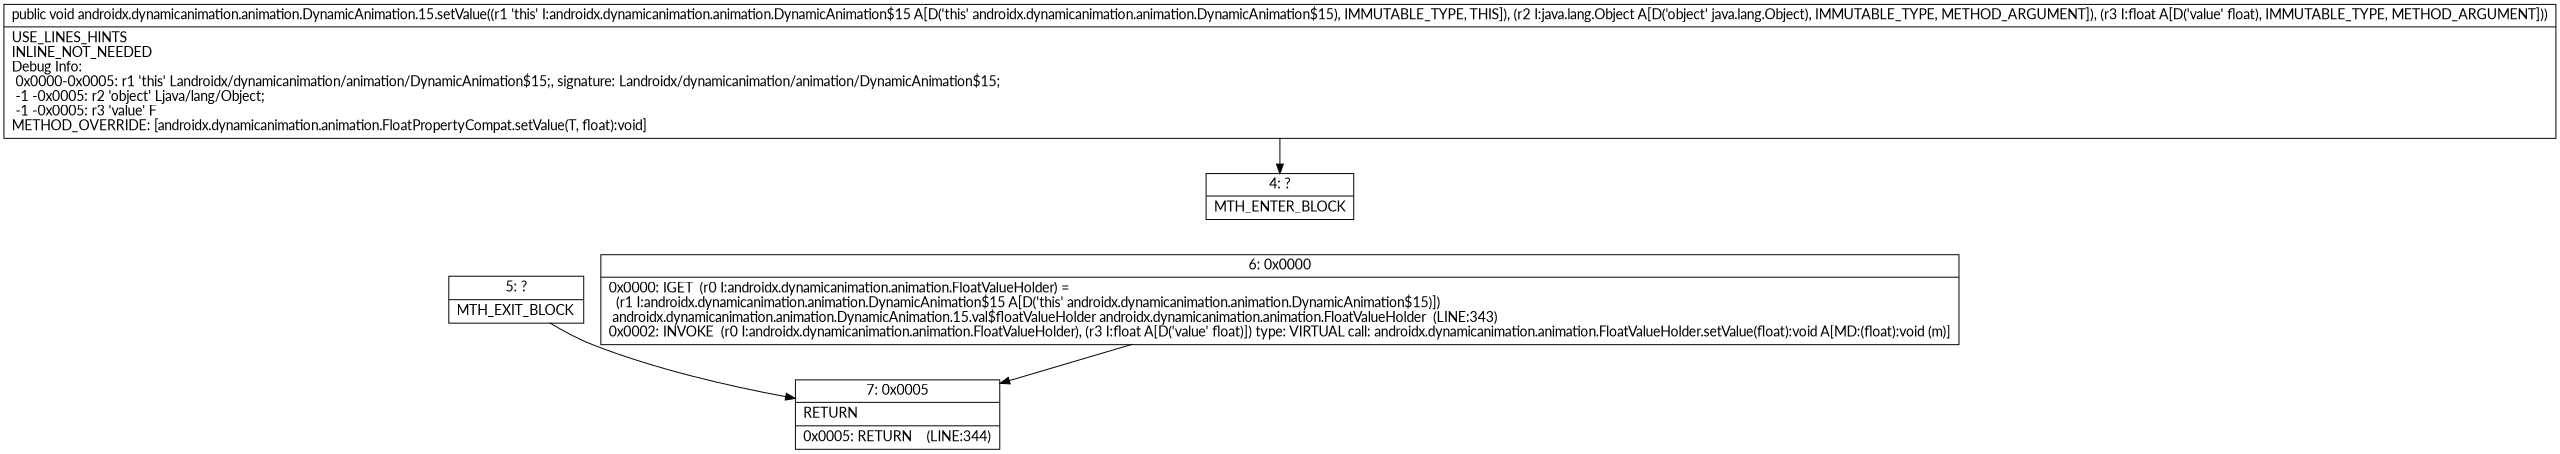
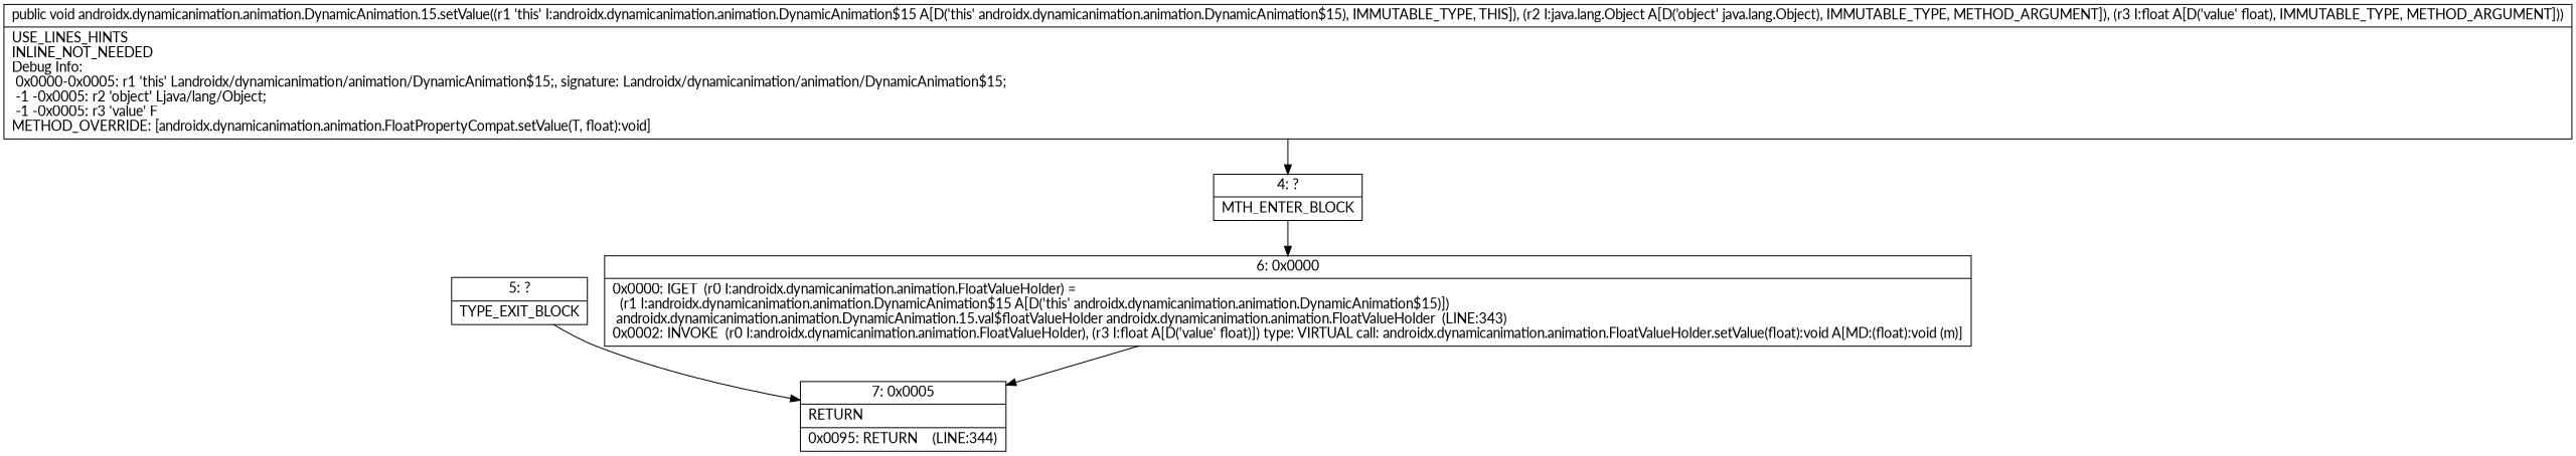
  digraph {
    fontname=Lato
    node [fontname=Lato shape=record]
    edge [fontname=Lato]
    n1 [label="{4\:\ ?|MTH_ENTER_BLOCK\l}"]
    n2 [label="{6\:\ 0x0000|0x0000: IGET  (r0 I:androidx.dynamicanimation.animation.FloatValueHolder) = \l  (r1 I:androidx.dynamicanimation.animation.DynamicAnimation$15 A[D('this' androidx.dynamicanimation.animation.DynamicAnimation$15)])\l androidx.dynamicanimation.animation.DynamicAnimation.15.val$floatValueHolder androidx.dynamicanimation.animation.FloatValueHolder  (LINE:343)\l0x0002: INVOKE  (r0 I:androidx.dynamicanimation.animation.FloatValueHolder), (r3 I:float A[D('value' float)]) type: VIRTUAL call: androidx.dynamicanimation.animation.FloatValueHolder.setValue(float):void A[MD:(float):void (m)]\l}"]
-   n3 [label="{7\:\ 0x0005|RETURN\l|0x0005: RETURN    (LINE:344)\l}"]
-   n4 [label="{5\:\ ?|MTH_EXIT_BLOCK\l}"]
+   n3 [label="{7\:\ 0x0005|RETURN\l|0x0095: RETURN    (LINE:344)\l}"]
+   n4 [label="{5\:\ ?|TYPE_EXIT_BLOCK\l}"]
    n5 [label="{public void androidx.dynamicanimation.animation.DynamicAnimation.15.setValue((r1 'this' I:androidx.dynamicanimation.animation.DynamicAnimation$15 A[D('this' androidx.dynamicanimation.animation.DynamicAnimation$15), IMMUTABLE_TYPE, THIS]), (r2 I:java.lang.Object A[D('object' java.lang.Object), IMMUTABLE_TYPE, METHOD_ARGUMENT]), (r3 I:float A[D('value' float), IMMUTABLE_TYPE, METHOD_ARGUMENT]))  | USE_LINES_HINTS\lINLINE_NOT_NEEDED\lDebug Info:\l  0x0000\-0x0005: r1 'this' Landroidx\/dynamicanimation\/animation\/DynamicAnimation$15;, signature: Landroidx\/dynamicanimation\/animation\/DynamicAnimation$15;\l  \-1 \-0x0005: r2 'object' Ljava\/lang\/Object;\l  \-1 \-0x0005: r3 'value' F\lMETHOD_OVERRIDE: [androidx.dynamicanimation.animation.FloatPropertyCompat.setValue(T, float):void]\l}"]
+   n1 -> n2
    n2 -> n3
    n4 -> n3
    n5 -> n1
  }
